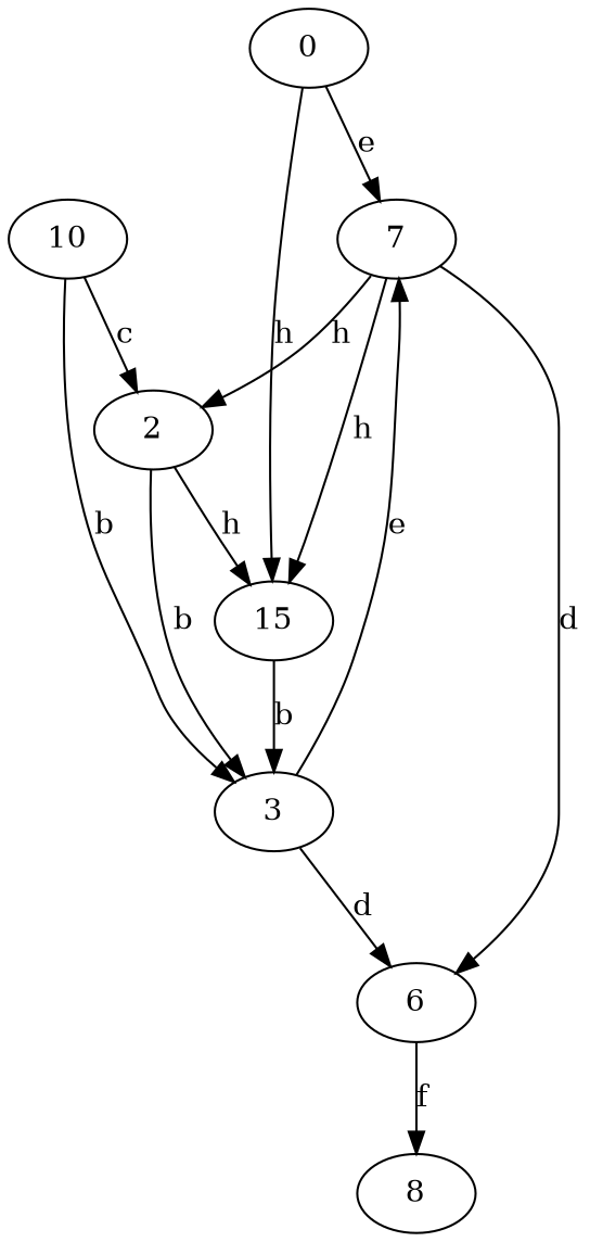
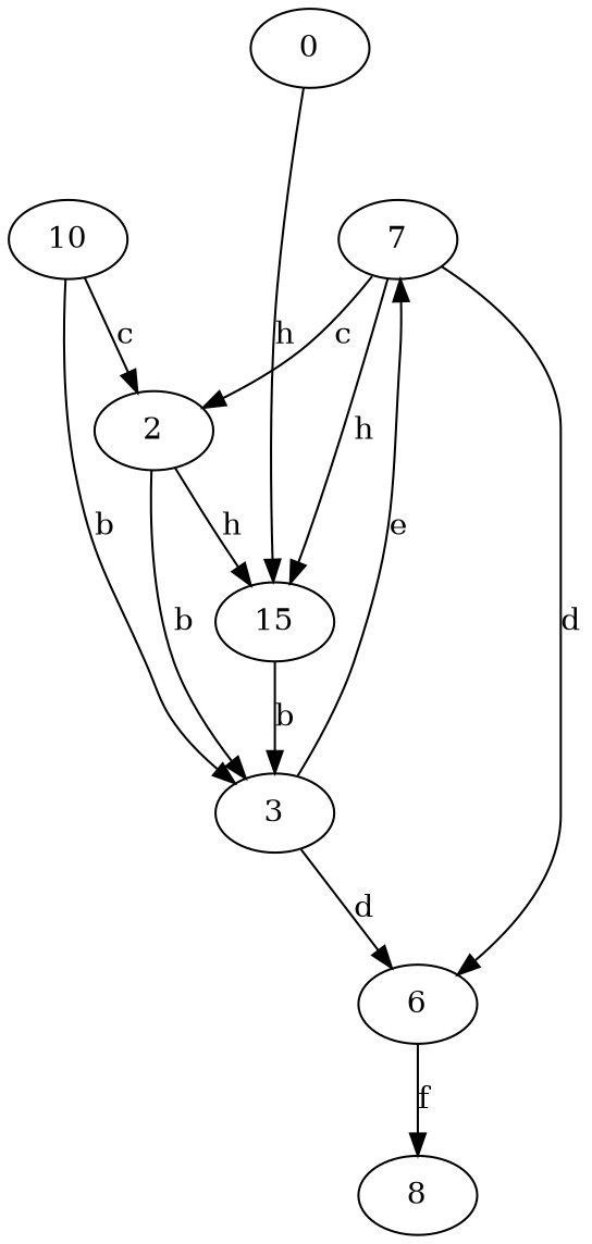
  strict digraph {
    0
    7
    n3 [label=15]
    6
    n5 [label=2]
    3
    10
    8
-   0 -> 7 [label=e]
    0 -> n3 [label=h]
    7 -> n3 [label=h]
    7 -> 6 [label=d]
-   7 -> n5 [label=h]
+   7 -> n5 [label=c]
    n3 -> 3 [label=b]
    6 -> 8 [label=f]
    n5 -> n3 [label=h]
    n5 -> 3 [label=b]
    3 -> 7 [label=e]
    3 -> 6 [label=d]
    10 -> n5 [label=c]
    10 -> 3 [label=b]
  }
